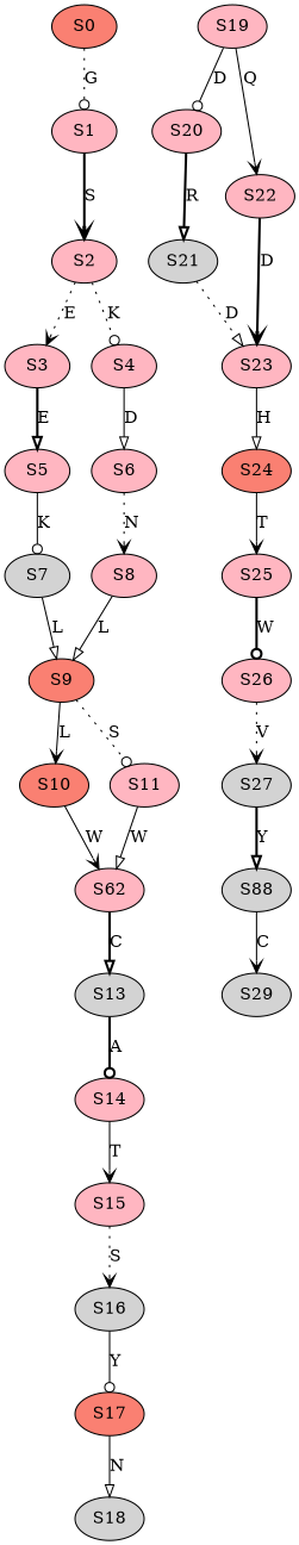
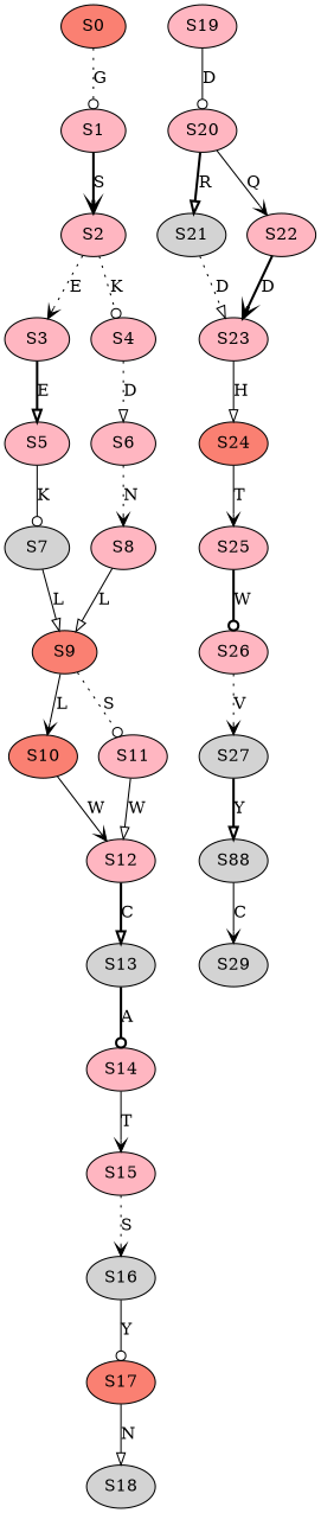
  strict digraph {
    node [fillcolor=lightpink style=filled]
    edge [arrowhead=vee style=solid]
    S0 [fillcolor=salmon]
    S1
    S2
    S3
    S4
    S5
    S6
    S7 [fillcolor=lightgrey]
    S8
    S9 [fillcolor=salmon]
    S10 [fillcolor=salmon]
    S11
-   S12 [label=S62]
+   S12
    S13 [fillcolor=lightgrey]
    S14
    S15
    S16 [fillcolor=lightgrey]
    S17 [fillcolor=salmon]
    S18 [fillcolor=lightgrey]
    S19
    S20
    S21 [fillcolor=lightgrey]
    S22
    S23
    S24 [fillcolor=salmon]
    S25
    S26
    S27 [fillcolor=lightgrey]
    n29 [fillcolor=lightgrey label=S88]
    S29 [fillcolor=lightgrey]
    S0 -> S1 [arrowhead=odot label=G style=dotted]
    S1 -> S2 [label=S style=bold]
    S2 -> S3 [label=E style=dotted]
    S2 -> S4 [arrowhead=odot label=K style=dotted]
    S3 -> S5 [arrowhead=onormal label=E style=bold]
-   S4 -> S6 [arrowhead=onormal label=D]
+   S4 -> S6 [arrowhead=onormal label=D style=dotted]
    S5 -> S7 [arrowhead=odot label=K]
    S6 -> S8 [label=N style=dotted]
    S7 -> S9 [arrowhead=onormal label=L]
    S8 -> S9 [arrowhead=onormal label=L]
    S9 -> S10 [label=L]
    S9 -> S11 [arrowhead=odot label=S style=dotted]
    S10 -> S12 [label=W]
    S11 -> S12 [arrowhead=onormal label=W]
    S12 -> S13 [arrowhead=onormal label=C style=bold]
    S13 -> S14 [arrowhead=odot label=A style=bold]
    S14 -> S15 [label=T]
    S15 -> S16 [label=S style=dotted]
    S16 -> S17 [arrowhead=odot label=Y]
    S17 -> S18 [arrowhead=onormal label=N]
    S19 -> S20 [arrowhead=odot label=D]
    S20 -> S21 [arrowhead=onormal label=R style=bold]
-   S19 -> S22 [label=Q]
+   S20 -> S22 [label=Q]
    S21 -> S23 [arrowhead=onormal label=D style=dotted]
    S22 -> S23 [label=D style=bold]
    S23 -> S24 [arrowhead=onormal label=H]
    S24 -> S25 [label=T]
    S25 -> S26 [arrowhead=odot label=W style=bold]
    S26 -> S27 [label=V style=dotted]
    S27 -> n29 [arrowhead=onormal label=Y style=bold]
    n29 -> S29 [label=C]
  }
